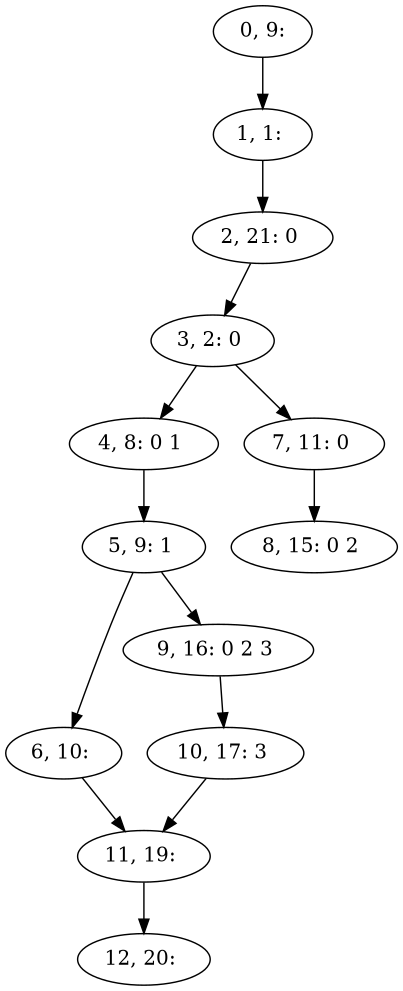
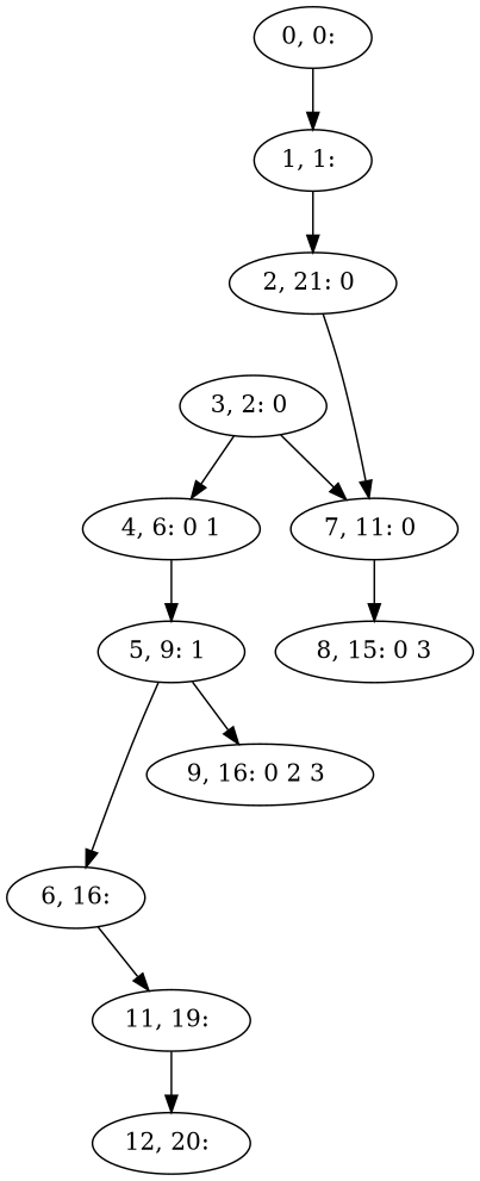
  digraph {
-   n1 [label="0, 9:"]
+   n1 [label="0, 0: "]
    n2 [label="1, 1: "]
    n3 [label="2, 21: 0 "]
    n4 [label="3, 2: 0 "]
-   n5 [label="4, 8: 0 1 "]
+   n5 [label="4, 6: 0 1"]
    n6 [label="7, 11: 0 "]
    n7 [label="5, 9: 1 "]
-   n8 [label="8, 15: 0 2 "]
-   n9 [label="6, 10: "]
+   n8 [label="8, 15: 0 3"]
+   n9 [label="6, 16:"]
    n10 [label="9, 16: 0 2 3 "]
    n11 [label="11, 19: "]
    n12 [label="12, 20: "]
-   n13 [label="10, 17: 3 "]
    n1 -> n2
    n2 -> n3
-   n3 -> n4
+   n3 -> n6
    n4 -> n5
    n4 -> n6
    n5 -> n7
    n6 -> n8
    n7 -> n9
    n7 -> n10
    n9 -> n11
-   n10 -> n13
    n11 -> n12
-   n13 -> n11
  }
